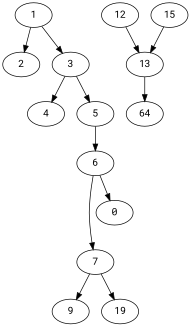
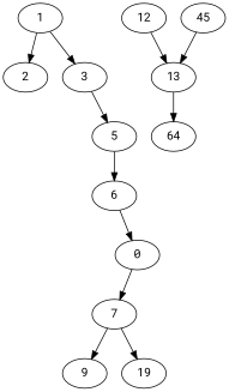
  digraph {
    fontname="Roboto Mono"
    node [alpha=0.12 fontname="Roboto Mono"]
    edge [fontname="Roboto Mono"]
    1 [alpha=0.11 expect_size=29897728]
    2 [expect_size=6117376]
    3 [alpha=0.17 expect_size=16698368]
-   4 [alpha=0.11 expect_size=52192256]
    5 [alpha=0.06 expect_size=31574016]
    6 [expect_size=31256576]
    7 [alpha=0.14 expect_size=34654208]
    n8 [alpha=0.01 expect_size=30910464 label=0]
    9 [expect_size=6105088]
    n10 [alpha=0.17 expect_size=28926976 label=19]
    12 [alpha=0.01 expect_size=5946368]
    13 [alpha=0.01 expect_size=33822720]
    n13 [alpha=0.05 expect_size=25987072 label=64]
-   15 [alpha=0.13 expect_size=51748864]
+   15 [alpha=0.13 expect_size=51748864 label=45]
    1 -> 2
    1 -> 3
-   3 -> 4
    3 -> 5
    5 -> 6
-   6 -> 7
+   n8 -> 7
    6 -> n8
    7 -> 9
    7 -> n10
    12 -> 13
    13 -> n13
    15 -> 13
  }
